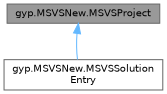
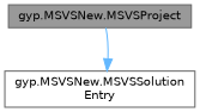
  digraph {
    node [color=gray40 fontname=Helvetica fontsize=10 shape=box style=filled]
    n1 [fillcolor=grey60 fontcolor=black height=0.2 label="gyp.MSVSNew.MSVSProject" width=0.4]
    n2 [fillcolor=white height=0.2 label="gyp.MSVSNew.MSVSSolution\lEntry" width=0.4]
-   n1 -> n2 [color=steelblue1 dir=back fontname=Helvetica fontsize=10 labelfontname=Helvetica labelfontsize=10 style=solid]
+   n2 -> n1 [color=steelblue1 dir=back fontname=Helvetica fontsize=10 labelfontname=Helvetica labelfontsize=10 style=solid]
  }
